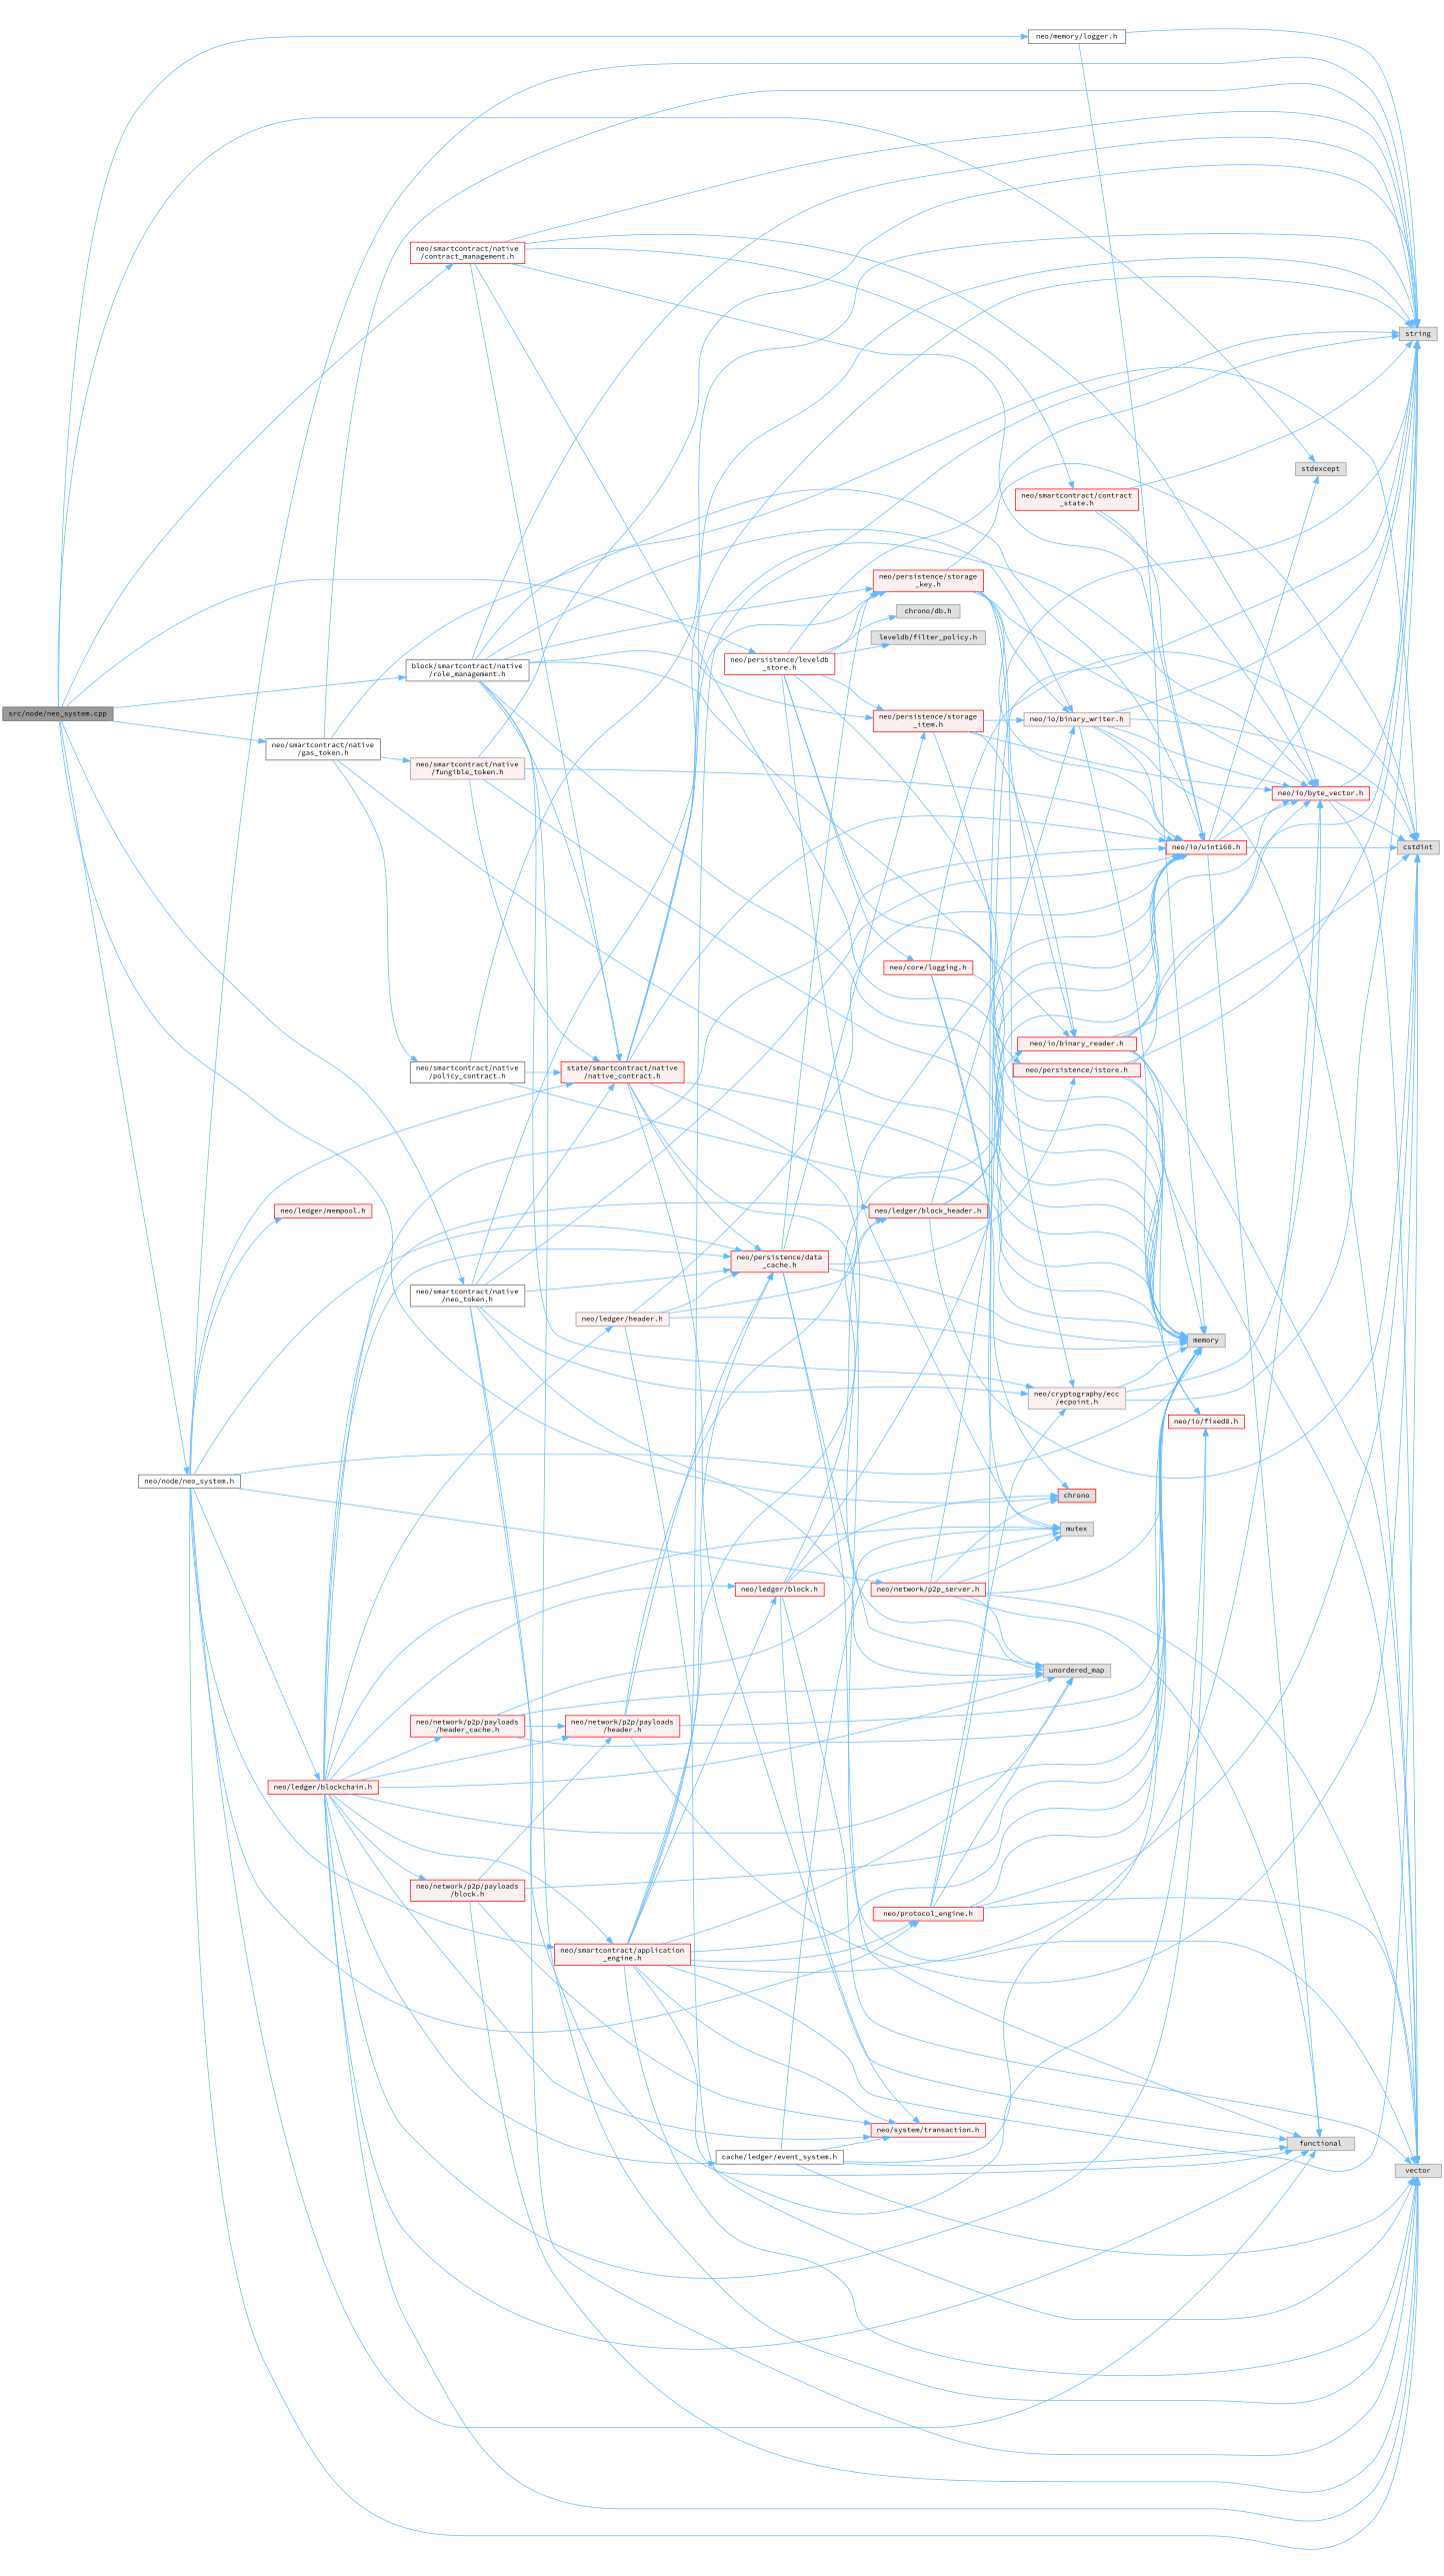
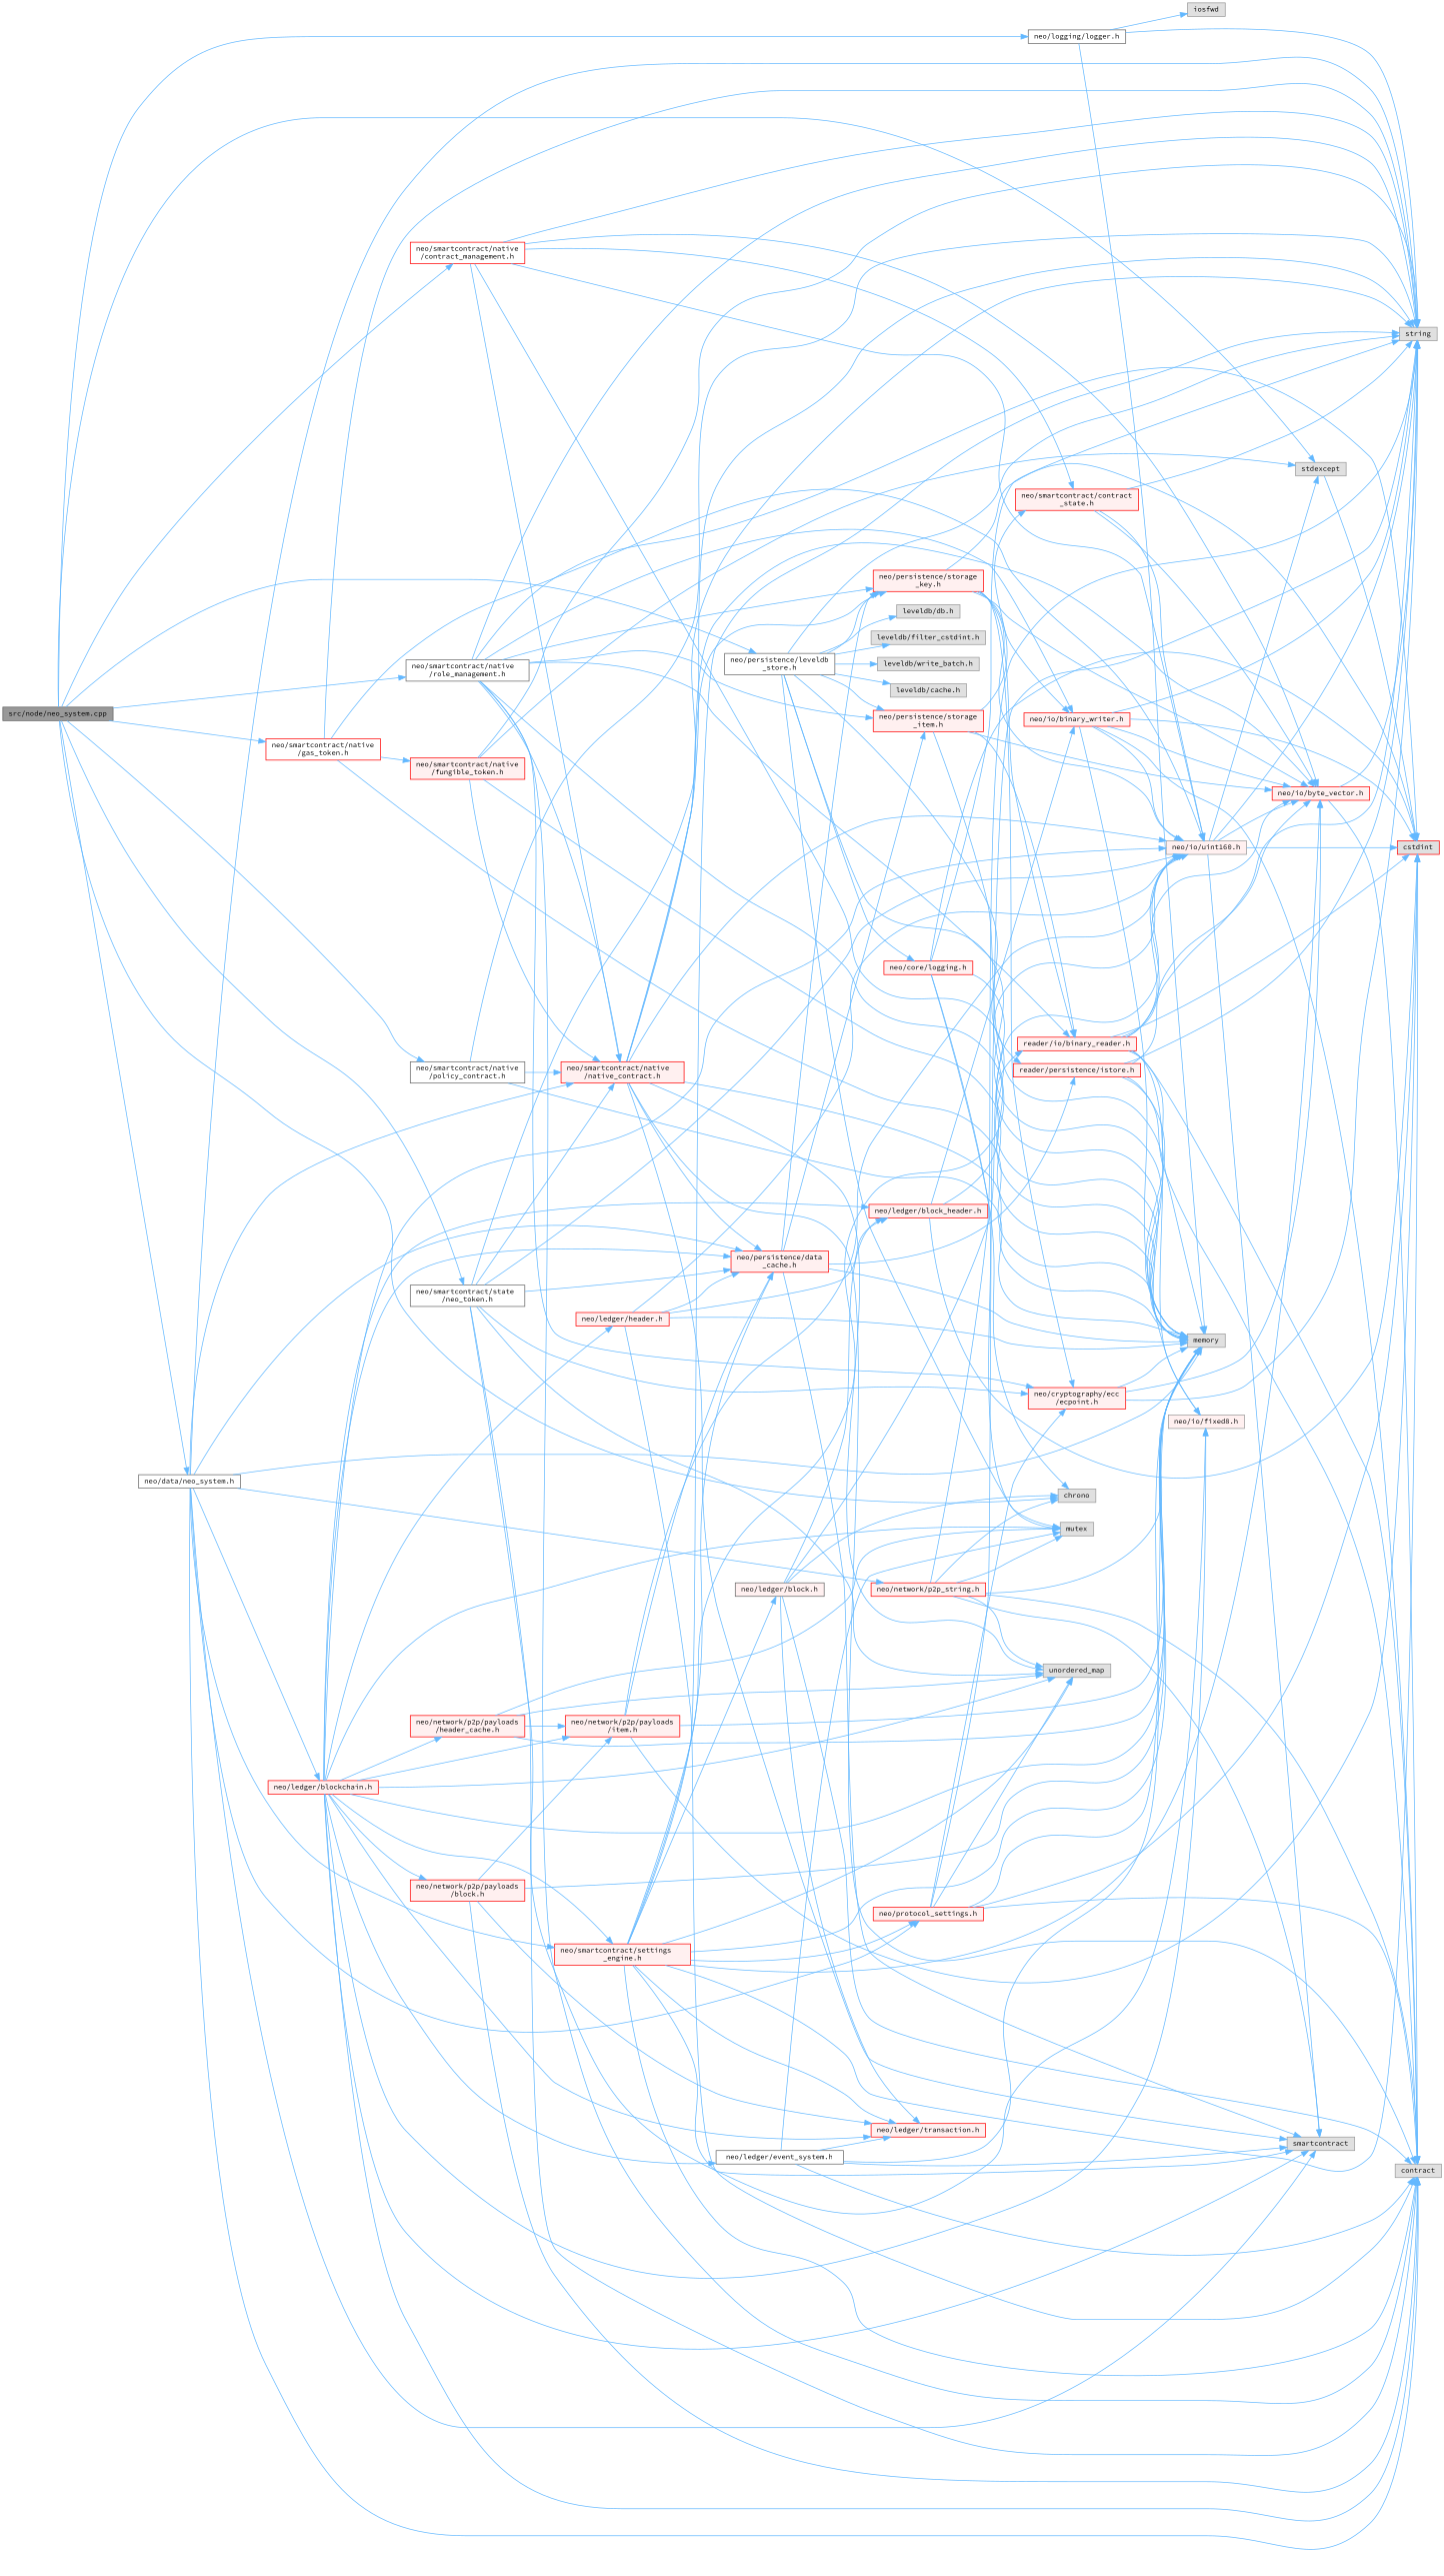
  digraph {
    fontname="Source Code Pro"
    rankdir=LR
    node [color=red fillcolor="#FFF0F0" fontname="Source Code Pro" fontsize=10 shape=box style=filled]
    edge [color=steelblue1 fontname="Source Code Pro" fontsize=10 labelfontname=Helvetica labelfontsize=10 style=solid]
    n1 [color=gray40 fillcolor=grey60 fontcolor=black height=0.2 label="src/node/neo_system.cpp" width=0.4]
-   n2 [color=grey40 fillcolor=white height=0.2 label="neo/memory/logger.h" width=0.4]
-   n3 [color=grey40 fillcolor=white height=0.2 label="neo/node/neo_system.h" width=0.4]
+   n2 [color=grey40 fillcolor=white height=0.2 label="neo/logging/logger.h" width=0.4]
+   n3 [color=grey40 fillcolor=white height=0.2 label="neo/data/neo_system.h" width=0.4]
    n4 [color=grey60 fillcolor="#E0E0E0" height=0.2 label=stdexcept width=0.4]
-   n5 [fillcolor="#E0E0E0" height=0.2 label=chrono width=0.4]
-   n6 [fillcolor=white height=0.2 label="neo/persistence/leveldb\l_store.h" width=0.4]
+   n5 [color=grey60 fillcolor="#E0E0E0" height=0.2 label=chrono width=0.4]
+   n6 [color=grey40 fillcolor=white height=0.2 label="neo/persistence/leveldb\l_store.h" width=0.4]
    n7 [fillcolor=white height=0.2 label="neo/smartcontract/native\l/contract_management.h" width=0.4]
-   n8 [color=grey40 fillcolor=white height=0.2 label="neo/smartcontract/native\l/gas_token.h" width=0.4]
-   n9 [color=grey40 fillcolor=white height=0.2 label="neo/smartcontract/native\l/neo_token.h" width=0.4]
+   n8 [fillcolor=white height=0.2 label="neo/smartcontract/native\l/gas_token.h" width=0.4]
+   n9 [color=grey40 fillcolor=white height=0.2 label="neo/smartcontract/state\l/neo_token.h" width=0.4]
    n10 [color=grey40 fillcolor=white height=0.2 label="neo/smartcontract/native\l/policy_contract.h" width=0.4]
-   n11 [color=grey40 fillcolor=white height=0.2 label="block/smartcontract/native\l/role_management.h" width=0.4]
+   n11 [color=grey40 fillcolor=white height=0.2 label="neo/smartcontract/native\l/role_management.h" width=0.4]
+   n12 [color=grey60 fillcolor="#E0E0E0" height=0.2 label=iosfwd width=0.4]
    n13 [color=grey60 fillcolor="#E0E0E0" height=0.2 label=memory width=0.4]
    n14 [color=grey60 fillcolor="#E0E0E0" height=0.2 label=string width=0.4]
    n15 [height=0.2 label="neo/ledger/blockchain.h" width=0.4]
-   n16 [color=grey60 fillcolor="#E0E0E0" height=0.2 label=vector width=0.4]
-   n17 [color=grey60 fillcolor="#E0E0E0" height=0.2 label=functional width=0.4]
+   n16 [color=grey60 fillcolor="#E0E0E0" height=0.2 label=contract width=0.4]
+   n17 [color=grey60 fillcolor="#E0E0E0" height=0.2 label=smartcontract width=0.4]
    n18 [height=0.2 label="neo/persistence/data\l_cache.h" width=0.4]
-   n19 [height=0.2 label="neo/smartcontract/application\l_engine.h" width=0.4]
-   n20 [height=0.2 label="neo/protocol_engine.h" width=0.4]
-   n21 [height=0.2 label="neo/ledger/mempool.h" width=0.4]
-   n22 [height=0.2 label="neo/network/p2p_server.h" width=0.4]
-   n23 [height=0.2 label="state/smartcontract/native\l/native_contract.h" width=0.4]
+   n19 [height=0.2 label="neo/smartcontract/settings\l_engine.h" width=0.4]
+   n20 [height=0.2 label="neo/protocol_settings.h" width=0.4]
+   n22 [height=0.2 label="neo/network/p2p_string.h" width=0.4]
+   n23 [height=0.2 label="neo/smartcontract/native\l/native_contract.h" width=0.4]
    n24 [color=grey60 fillcolor="#E0E0E0" height=0.2 label=mutex width=0.4]
-   n25 [height=0.2 label="neo/persistence/istore.h" width=0.4]
+   n25 [height=0.2 label="reader/persistence/istore.h" width=0.4]
    n26 [height=0.2 label="neo/persistence/storage\l_item.h" width=0.4]
    n27 [height=0.2 label="neo/persistence/storage\l_key.h" width=0.4]
-   n29 [color=grey60 fillcolor="#E0E0E0" height=0.2 label="chrono/db.h" width=0.4]
-   n30 [color=grey60 fillcolor="#E0E0E0" height=0.2 label="leveldb/filter_policy.h" width=0.4]
+   n28 [color=grey60 fillcolor="#E0E0E0" height=0.2 label="leveldb/cache.h" width=0.4]
+   n29 [color=grey60 fillcolor="#E0E0E0" height=0.2 label="leveldb/db.h" width=0.4]
+   n30 [color=grey60 fillcolor="#E0E0E0" height=0.2 label="leveldb/filter_cstdint.h" width=0.4]
+   n31 [color=grey60 fillcolor="#E0E0E0" height=0.2 label="leveldb/write_batch.h" width=0.4]
    n32 [height=0.2 label="neo/core/logging.h" width=0.4]
-   n33 [height=0.2 label="neo/io/uint160.h" width=0.4]
+   n33 [color=grey60 height=0.2 label="neo/io/uint160.h" width=0.4]
    n34 [height=0.2 label="neo/io/byte_vector.h" width=0.4]
    n35 [height=0.2 label="neo/smartcontract/contract\l_state.h" width=0.4]
-   n36 [color=grey60 height=0.2 label="neo/smartcontract/native\l/fungible_token.h" width=0.4]
-   n37 [height=0.2 label="neo/io/fixed8.h" width=0.4]
+   n36 [height=0.2 label="neo/smartcontract/native\l/fungible_token.h" width=0.4]
+   n37 [color=grey60 height=0.2 label="neo/io/fixed8.h" width=0.4]
    n38 [color=grey60 fillcolor="#E0E0E0" height=0.2 label=unordered_map width=0.4]
-   n39 [color=grey60 height=0.2 label="neo/cryptography/ecc\l/ecpoint.h" width=0.4]
-   n40 [color=grey60 fillcolor="#E0E0E0" height=0.2 label=cstdint width=0.4]
-   n41 [height=0.2 label="neo/io/binary_reader.h" width=0.4]
-   n42 [color=grey60 height=0.2 label="neo/io/binary_writer.h" width=0.4]
-   n43 [height=0.2 label="neo/ledger/block.h" width=0.4]
+   n39 [height=0.2 label="neo/cryptography/ecc\l/ecpoint.h" width=0.4]
+   n40 [fillcolor="#E0E0E0" height=0.2 label=cstdint width=0.4]
+   n41 [height=0.2 label="reader/io/binary_reader.h" width=0.4]
+   n42 [height=0.2 label="neo/io/binary_writer.h" width=0.4]
+   n43 [color=grey40 height=0.2 label="neo/ledger/block.h" width=0.4]
    n44 [height=0.2 label="neo/ledger/block_header.h" width=0.4]
-   n45 [height=0.2 label="neo/system/transaction.h" width=0.4]
-   n46 [color=grey40 fillcolor=white height=0.2 label="cache/ledger/event_system.h" width=0.4]
-   n47 [color=grey60 height=0.2 label="neo/ledger/header.h" width=0.4]
+   n45 [height=0.2 label="neo/ledger/transaction.h" width=0.4]
+   n46 [color=grey40 fillcolor=white height=0.2 label="neo/ledger/event_system.h" width=0.4]
+   n47 [height=0.2 label="neo/ledger/header.h" width=0.4]
    n48 [height=0.2 label="neo/network/p2p/payloads\l/block.h" width=0.4]
-   n49 [height=0.2 label="neo/network/p2p/payloads\l/header.h" width=0.4]
+   n49 [height=0.2 label="neo/network/p2p/payloads\l/item.h" width=0.4]
    n50 [height=0.2 label="neo/network/p2p/payloads\l/header_cache.h" width=0.4]
    n1 -> n2
    n1 -> n3
    n1 -> n4
    n1 -> n5
    n1 -> n6
    n1 -> n7
    n1 -> n8
    n1 -> n9
-   n8 -> n10
+   n1 -> n10
    n1 -> n11
+   n2 -> n12
    n2 -> n13
    n2 -> n14
    n3 -> n13
    n3 -> n14
    n3 -> n15
    n3 -> n16
    n3 -> n17
    n3 -> n18
    n3 -> n19
    n3 -> n20
-   n3 -> n21
    n3 -> n22
    n3 -> n23
    n6 -> n13
    n6 -> n14
    n6 -> n24
    n6 -> n25
    n6 -> n26
    n6 -> n27
+   n6 -> n28
    n6 -> n29
    n6 -> n30
+   n6 -> n31
    n6 -> n32
    n7 -> n13
    n7 -> n14
    n7 -> n23
    n7 -> n33
    n7 -> n34
    n7 -> n35
    n8 -> n13
    n8 -> n14
    n8 -> n33
    n8 -> n36
    n9 -> n14
    n9 -> n16
    n9 -> n18
    n9 -> n23
    n9 -> n33
    n9 -> n37
    n9 -> n38
    n9 -> n39
    n10 -> n13
    n10 -> n14
    n10 -> n23
    n11 -> n13
    n11 -> n14
    n11 -> n16
    n11 -> n23
    n11 -> n26
    n11 -> n27
    n11 -> n39
    n11 -> n40
    n11 -> n41
    n11 -> n42
    n15 -> n13
    n15 -> n16
    n15 -> n17
    n15 -> n18
    n15 -> n19
    n15 -> n24
    n15 -> n33
    n15 -> n37
    n15 -> n38
-   n15 -> n43
    n15 -> n44
    n15 -> n45
    n15 -> n46
    n15 -> n47
    n15 -> n48
    n15 -> n49
    n15 -> n50
    n18 -> n13
    n18 -> n17
    n18 -> n25
    n18 -> n26
    n18 -> n27
-   n18 -> n38
    n19 -> n13
    n19 -> n14
    n19 -> n16
    n19 -> n17
    n19 -> n18
    n19 -> n20
    n19 -> n33
    n19 -> n34
    n19 -> n38
    n19 -> n40
    n19 -> n43
    n19 -> n45
    n20 -> n13
    n20 -> n14
    n20 -> n16
    n20 -> n38
    n20 -> n39
    n20 -> n40
    n22 -> n5
    n22 -> n13
    n22 -> n14
    n22 -> n16
    n22 -> n17
    n22 -> n24
    n22 -> n38
    n23 -> n13
    n23 -> n14
    n23 -> n16
    n23 -> n17
    n23 -> n18
    n23 -> n27
    n23 -> n33
    n23 -> n34
    n23 -> n38
    n25 -> n13
    n25 -> n14
    n25 -> n16
    n25 -> n34
    n26 -> n13
    n26 -> n34
    n26 -> n41
-   n26 -> n42
+   n26 -> n35
    n27 -> n33
    n27 -> n34
    n27 -> n39
    n27 -> n40
    n27 -> n41
    n27 -> n42
    n32 -> n5
    n32 -> n13
+   n32 -> n14
    n32 -> n24
    n32 -> n40
    n33 -> n4
    n33 -> n14
    n33 -> n17
    n33 -> n34
    n33 -> n40
    n34 -> n14
    n34 -> n16
-   n34 -> n40
+   n4 -> n40
    n35 -> n14
    n35 -> n33
    n35 -> n34
    n36 -> n13
    n36 -> n14
    n36 -> n23
-   n36 -> n33
+   n36 -> n4
    n39 -> n13
    n39 -> n14
    n39 -> n34
    n41 -> n13
    n41 -> n14
    n41 -> n16
    n41 -> n33
    n41 -> n34
    n41 -> n37
    n41 -> n40
    n42 -> n14
    n42 -> n16
    n42 -> n33
    n42 -> n34
    n42 -> n37
    n42 -> n40
    n43 -> n5
    n43 -> n16
    n43 -> n33
    n43 -> n44
    n43 -> n45
-   n44 -> n33
    n44 -> n40
    n44 -> n41
    n44 -> n42
    n46 -> n13
    n46 -> n16
    n46 -> n17
    n46 -> n24
    n46 -> n45
    n47 -> n13
    n47 -> n16
    n47 -> n18
    n47 -> n33
    n47 -> n44
    n48 -> n13
    n48 -> n16
    n48 -> n45
    n48 -> n49
    n49 -> n13
    n49 -> n18
    n49 -> n33
    n49 -> n40
    n50 -> n13
    n50 -> n24
    n50 -> n38
    n50 -> n49
  }
